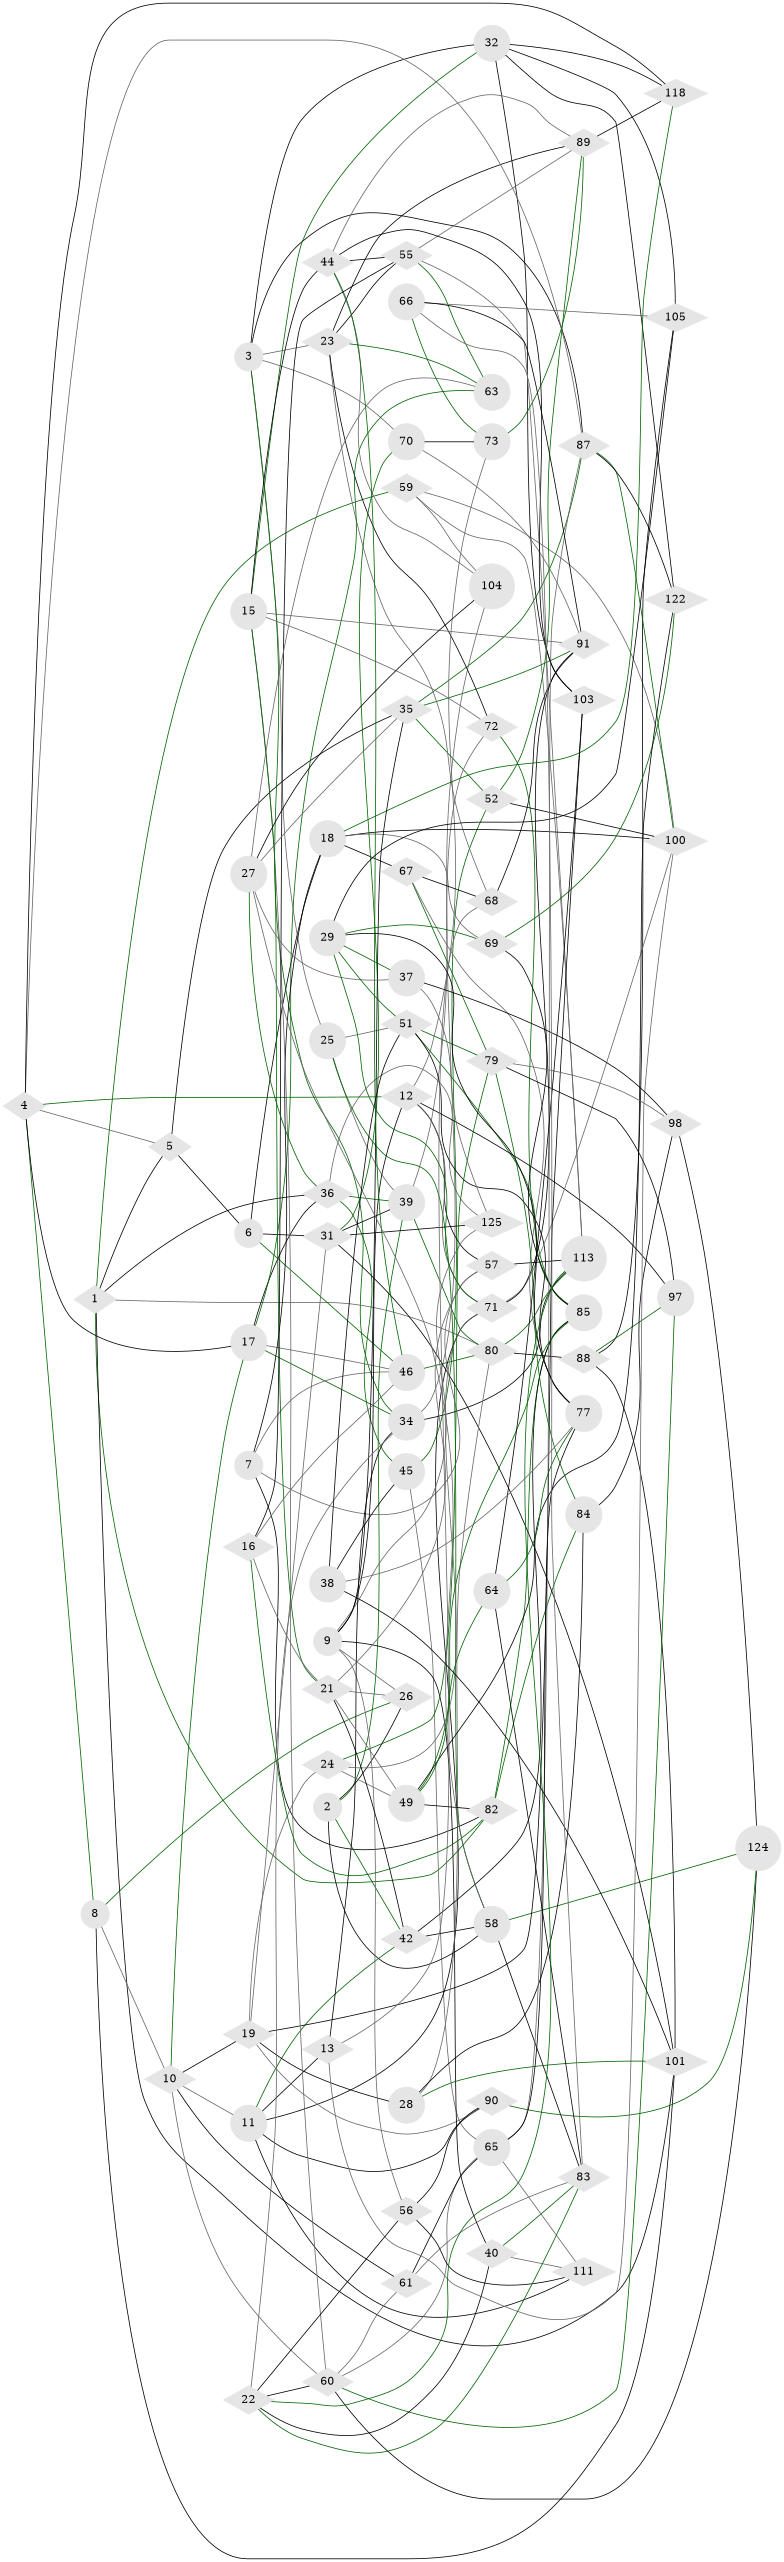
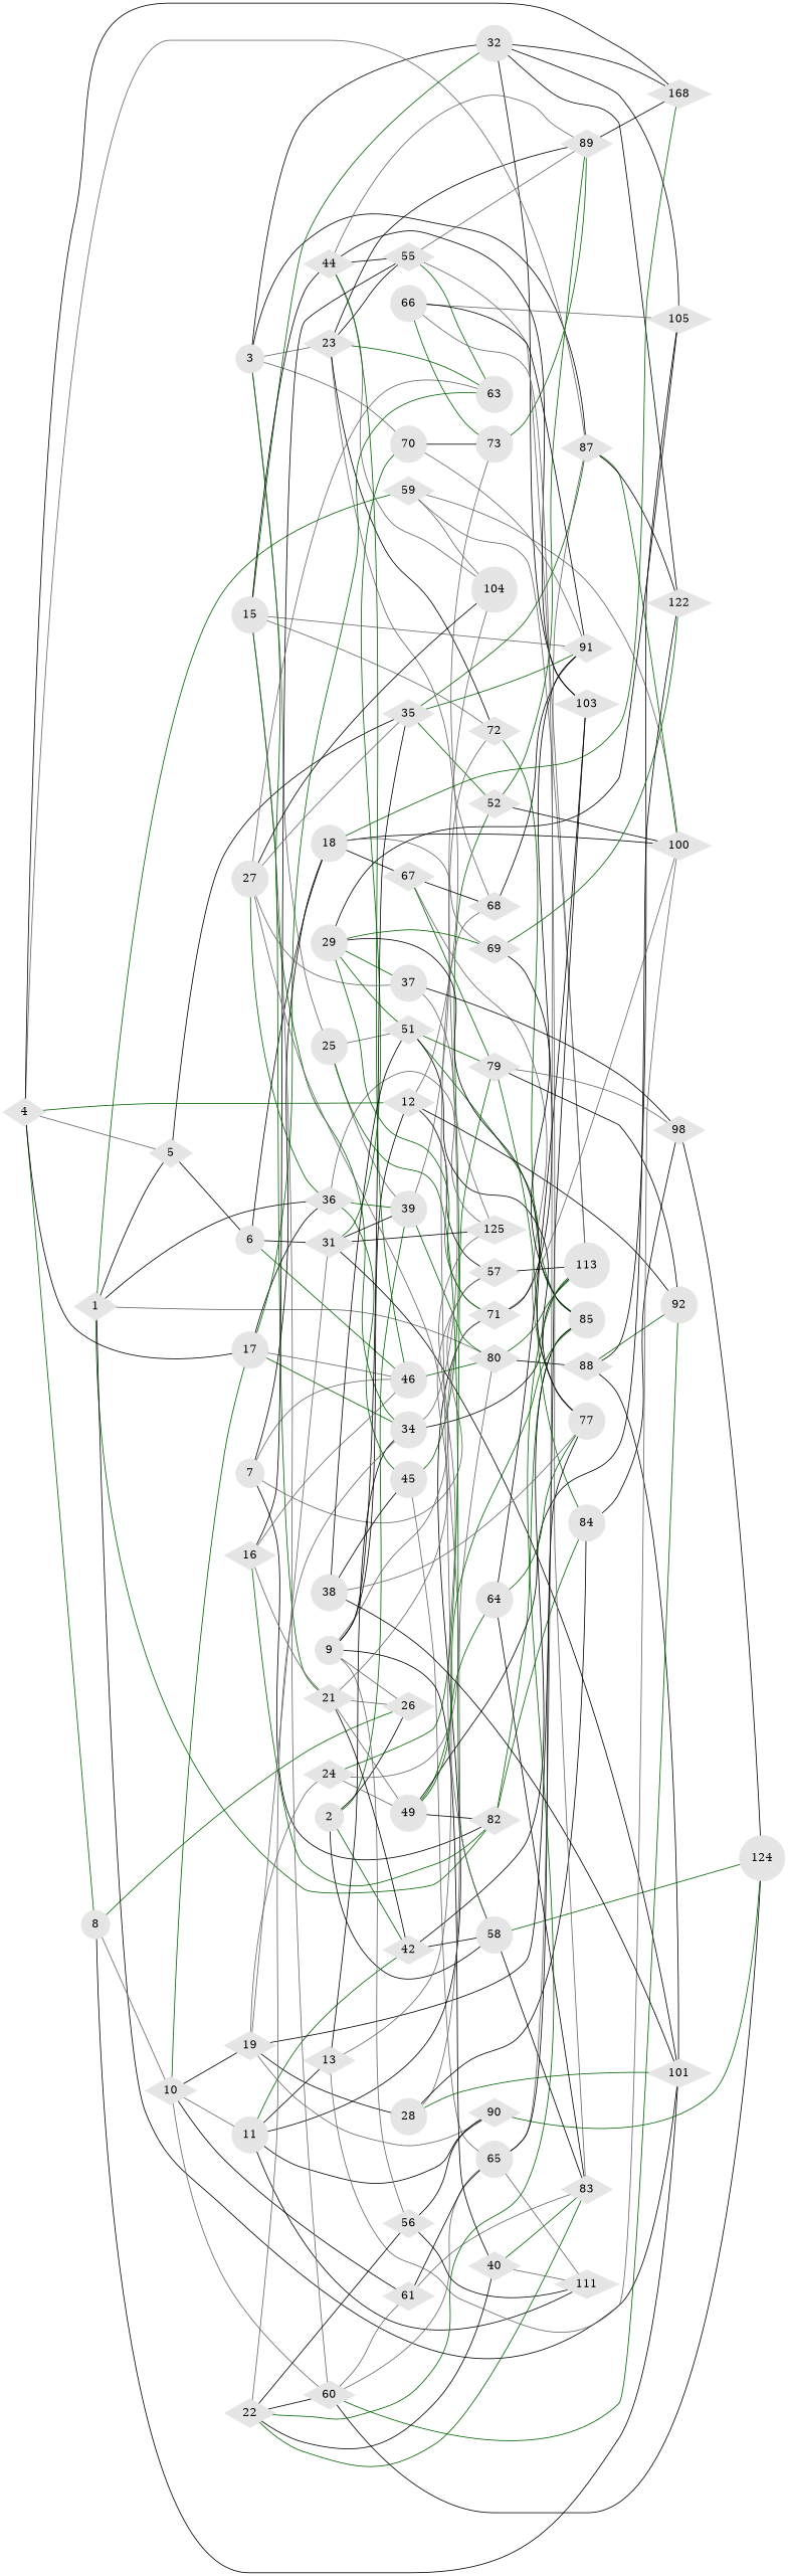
  graph {
    rankdir=LR
    node [color=gray90 shape=diamond style=filled]
    edge [color=black]
    1 [super="+102"]
    5
    36 [super="+116"]
    59
    80 [super="+127"]
    82 [super="+128"]
    101 [super="+126"]
    6 [shape=circle]
    35 [super="+76"]
    39 [shape=circle super="+117"]
    125
    45 [shape=circle]
    100 [super="+120"]
    113 [shape=circle super="+123"]
    104 [shape=circle]
    88
    84 [shape=circle]
    85 [shape=circle super="+94"]
    2 [shape=circle]
    26
    42 [super="+48"]
    58 [shape=circle super="+115"]
    83 [super="+109"]
    124 [shape=circle]
    3 [shape=circle super="+14"]
    23 [super="+86"]
    25 [shape=circle]
    32 [shape=circle super="+43"]
    34 [shape=circle super="+130"]
    70 [shape=circle]
    87 [super="+112"]
    68
    72
    n34 [label=55 super="+96"]
    63 [shape=circle]
    89 [super="+92"]
    51 [super="+110"]
-   118
+   118 [label=168]
    103
    105
    122
    73 [shape=circle]
    91 [super="+119"]
    4 [super="+106"]
    8 [shape=circle]
    12 [super="+30"]
    17 [shape=circle super="+33"]
    10 [super="+41"]
    57
    71 [super="+74"]
-   97 [shape=circle]
+   97 [shape=circle label=92]
    46 [shape=circle super="+108"]
    18 [shape=circle super="+93"]
    31 [super="+107"]
    52
    67
    69
    7 [shape=circle]
    11 [shape=circle super="+20"]
    19 [super="+55"]
    60 [super="+78"]
    61
    9 [shape=circle super="+121"]
    40
    56
    111
    90
    13
    24
    28 [shape=circle]
    65 [shape=circle super="+81"]
    15 [shape=circle super="+75"]
    21 [super="+95"]
    44 [super="+62"]
    49 [shape=circle super="+54"]
    16
    79 [super="+114"]
    77 [shape=circle super="+99"]
    64 [shape=circle]
    22 [super="+50"]
    98
    27 [shape=circle super="+129"]
    37 [shape=circle]
    29 [shape=circle super="+47"]
    38 [shape=circle]
    66 [shape=circle]
    1 -- 5
    1 -- 36
    1 -- 59 [color=darkgreen]
    1 -- 80 [color=gray40]
    1 -- 82 [color=darkgreen]
    1 -- 101
    5 -- 6
    5 -- 35
    36 -- 39 [color=darkgreen]
    36 -- 125 [color=gray40]
    36 -- 45 [color=darkgreen]
    59 -- 100 [color=gray40]
    59 -- 113 [color=gray40]
    59 -- 104 [color=gray40]
    80 -- 113 [color=darkgreen]
    80 -- 88
    82 -- 84 [color=darkgreen]
    82 -- 85 [color=darkgreen]
    6 -- 46 [color=darkgreen]
    6 -- 18
    6 -- 31
    35 -- 87 [color=darkgreen]
    35 -- 91 [color=darkgreen]
    35 -- 52 [color=darkgreen]
    39 -- 80 [color=darkgreen]
    39 -- 104 [color=gray40]
    45 -- 52 [color=darkgreen]
    45 -- 65 [color=gray40]
    88 -- 101
    88 -- 105
    88 -- 97 [color=darkgreen]
    84 -- 98
    2 -- 39 [color=darkgreen]
    2 -- 26
    2 -- 42 [color=darkgreen]
    2 -- 58
    42 -- 85
    42 -- 58
    58 -- 83
    58 -- 124 [color=darkgreen]
    3 -- 23 [color=gray40]
    3 -- 25 [color=gray40]
    3 -- 32
    3 -- 34 [color=darkgreen]
    3 -- 70 [color=gray40]
    3 -- 87
    23 -- 68 [color=gray40]
    23 -- 72
    23 -- n34
    23 -- 63 [color=darkgreen]
    23 -- 89
    25 -- 39 [color=gray40]
    25 -- 58 [color=darkgreen]
    25 -- 51 [color=gray40]
    32 -- 118
    32 -- 103
    32 -- 105
    32 -- 122
    34 -- 113
    34 -- 72 [color=gray40]
    70 -- 73
    70 -- 91 [color=gray40]
    87 -- 100 [color=darkgreen]
    87 -- 122
    68 -- 91
    72 -- 85 [color=darkgreen]
    n34 -- 113 [color=gray40]
    n34 -- 63 [color=darkgreen]
    n34 -- 89 [color=gray40]
    89 -- 118
    51 -- 85 [color=darkgreen]
    51 -- 79 [color=darkgreen]
    51 -- 77
    73 -- 89 [color=darkgreen]
    4 -- 5 [color=gray40]
    4 -- 87 [color=gray40]
    4 -- 118
    4 -- 8 [color=darkgreen]
    4 -- 12 [color=darkgreen]
    4 -- 17
    8 -- 101
    8 -- 26 [color=darkgreen]
    8 -- 10 [color=gray40]
    12 -- 73 [color=gray40]
    12 -- 57
    12 -- 71 [color=gray40]
    12 -- 97
    17 -- 36
    17 -- 34 [color=darkgreen]
    17 -- 63 [color=darkgreen]
    17 -- 46 [color=gray40]
    10 -- 17 [color=darkgreen]
    10 -- 11 [color=gray40]
    10 -- 19
    10 -- 60 [color=gray40]
    10 -- 61
    57 -- 113
    71 -- 100 [color=gray40]
    71 -- 91
    46 -- 80 [color=darkgreen]
    18 -- 100
    18 -- 118 [color=darkgreen]
    18 -- 67
    18 -- 69 [color=gray40]
    31 -- 101
    31 -- 39
    31 -- 125
    31 -- 70 [color=darkgreen]
    52 -- 100
    52 -- 89 [color=darkgreen]
    67 -- 68
    67 -- 79 [color=darkgreen]
    67 -- 77 [color=gray40]
    69 -- 85
    69 -- 122 [color=darkgreen]
    7 -- 82
    7 -- 57 [color=gray40]
    7 -- 46 [color=gray40]
    7 -- 18
    11 -- 42 [color=darkgreen]
    11 -- 71
    11 -- 111
    11 -- 90
    11 -- 13
    19 -- 103
    19 -- 31 [color=gray40]
    19 -- 90 [color=gray40]
    19 -- 24 [color=gray40]
    19 -- 28
    60 -- 124
    60 -- 97 [color=darkgreen]
    60 -- 61 [color=gray40]
    60 -- 65 [color=gray40]
    61 -- 83 [color=gray40]
    61 -- 65
    9 -- 35
    9 -- 125 [color=gray40]
    9 -- 26 [color=gray40]
    9 -- 12
    9 -- 40
    9 -- 56 [color=gray40]
    40 -- 83 [color=darkgreen]
    40 -- 111 [color=gray40]
    56 -- 111
    56 -- 90
    90 -- 124 [color=darkgreen]
    13 -- 100 [color=gray40]
    13 -- 34
    13 -- 68 [color=gray40]
    24 -- 71 [color=gray40]
    24 -- 49 [color=gray40]
    24 -- 79 [color=darkgreen]
    28 -- 80 [color=gray40]
    28 -- 101 [color=darkgreen]
    28 -- 84
    65 -- 87 [color=gray40]
    65 -- 111 [color=gray40]
    65 -- 77
    15 -- 32 [color=darkgreen]
    15 -- 72 [color=gray40]
    15 -- 91 [color=gray40]
    15 -- 60 [color=gray40]
    15 -- 21 [color=darkgreen]
    15 -- 44
    21 -- 26 [color=gray40]
    21 -- 42
    21 -- 57 [color=gray40]
    21 -- 49 [color=gray40]
    44 -- 104 [color=gray40]
    44 -- n34
    44 -- 89 [color=gray40]
    44 -- 103
    44 -- 46 [color=darkgreen]
    49 -- 82
    49 -- 85 [color=darkgreen]
    49 -- 122
    49 -- 64 [color=darkgreen]
    16 -- 82 [color=darkgreen]
    16 -- n34
    16 -- 46 [color=gray40]
    16 -- 21 [color=gray40]
    79 -- 84 [color=darkgreen]
    79 -- 97
    79 -- 98 [color=gray40]
    64 -- 83
    64 -- 103
    64 -- 77 [color=darkgreen]
    22 -- 113 [color=darkgreen]
    22 -- 83 [color=darkgreen]
    22 -- 34 [color=gray40]
    22 -- 60
    22 -- 40
    22 -- 56
    98 -- 124
    27 -- 36 [color=darkgreen]
    27 -- 35 [color=gray40]
    27 -- 104
    27 -- 58 [color=gray40]
    27 -- 63 [color=gray40]
    27 -- 37 [color=gray40]
    37 -- 125 [color=gray40]
    37 -- 98
    29 -- 51 [color=darkgreen]
    29 -- 105
    29 -- 71 [color=darkgreen]
    29 -- 69 [color=darkgreen]
    29 -- 77
    29 -- 37 [color=darkgreen]
    38 -- 101
    38 -- 45
    38 -- 51
    38 -- 77 [color=gray40]
    66 -- 83 [color=gray40]
    66 -- 105 [color=gray40]
    66 -- 73 [color=darkgreen]
    66 -- 91
  }
